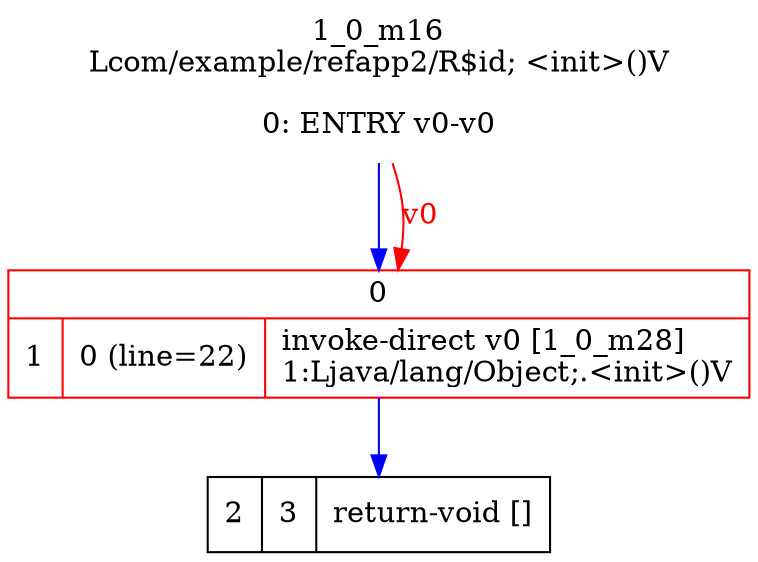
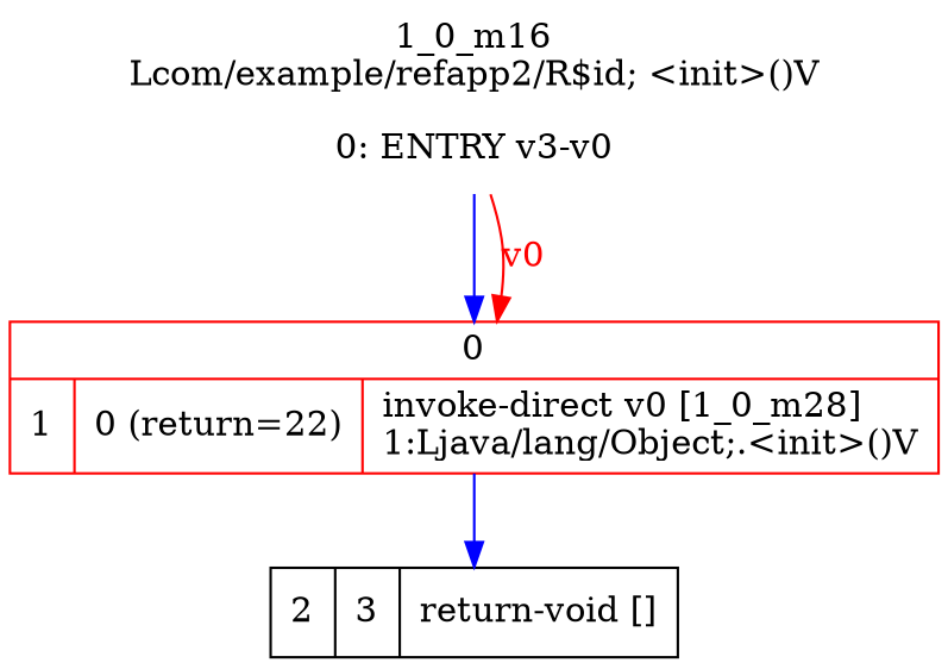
  digraph {
    label="1_0_m16\nLcom/example/refapp2/R$id; <init>()V"
    labelloc=t
    rankdir=UD
    node [shape=record]
    edge [color=blue fontcolor=blue weight=100]
-   n1 [label="0: ENTRY v0-v0" shape=plaintext]
-   n2 [color=red label="{0|{1|0 (line=22)|invoke-direct v0 [1_0_m28]\l1:Ljava/lang/Object;.\<init\>()V\l}}"]
+   n1 [label="0: ENTRY v3-v0" shape=plaintext]
+   n2 [color=red label="{0|{1|0 (return=22)|invoke-direct v0 [1_0_m28]\l1:Ljava/lang/Object;.\<init\>()V\l}}"]
    n3 [label="2|3|return-void []\l"]
    n1 -> n2
    n1 -> n2 [color=red fontcolor=red label=v0 weight=""]
    n2 -> n3
  }
